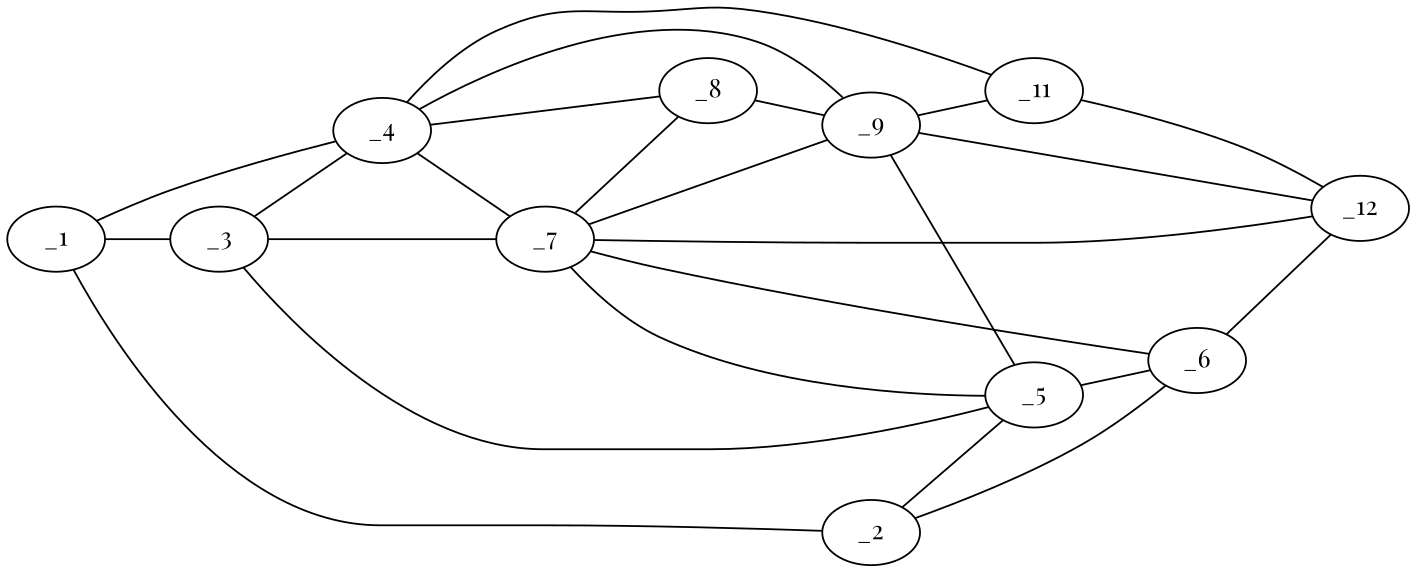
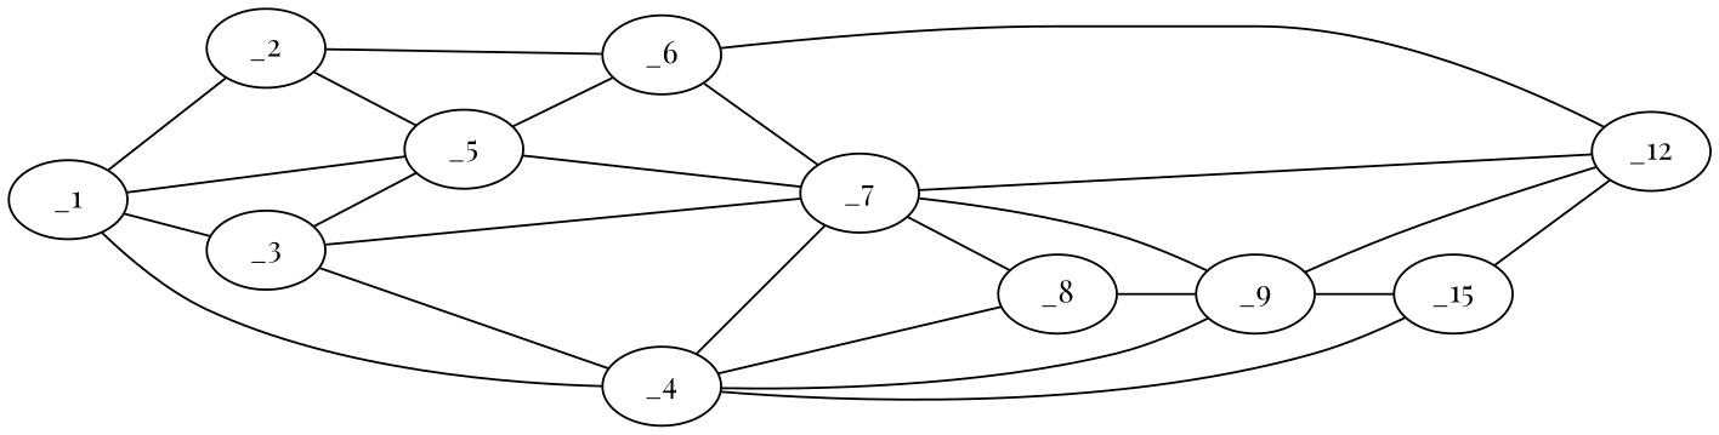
  graph {
    fontname="Playfair Display"
    rankdir=LR
    node [fontname="Playfair Display" y=25]
    edge [fontname="Playfair Display" valence=2]
    _1 [x=22 y=50]
    _4 [x=40 y=44]
    _2 [x=35]
    _3 [x=37 y=32]
    _5 [x=43 y=9]
-   _11 [x=110 y=104]
+   _11 [x=110 y=104 label=_15]
    _7 [x=95]
    _8 [x=99 y=40]
    _9 [x=104 y=46]
    _12 [x=125 y=55]
    _6 [x=94 y=12]
    _1 -- _4
    _1 -- _2
    _1 -- _3
-   _9 -- _5 [valence=1]
+   _1 -- _5 [valence=1]
    _4 -- _11
    _4 -- _7
    _4 -- _8
    _4 -- _9 [valence=1]
    _2 -- _5
    _2 -- _6 [valence=1]
    _3 -- _4
    _3 -- _5
    _3 -- _7
    _5 -- _7 [valence=1]
    _5 -- _6 [valence=1]
    _11 -- _12 [valence=1]
    _7 -- _8 [valence=1]
    _7 -- _9
    _7 -- _12 [valence=1]
    _8 -- _9
    _9 -- _11
    _9 -- _12 [valence=1]
    _6 -- _7
    _6 -- _12 [valence=1]
  }
